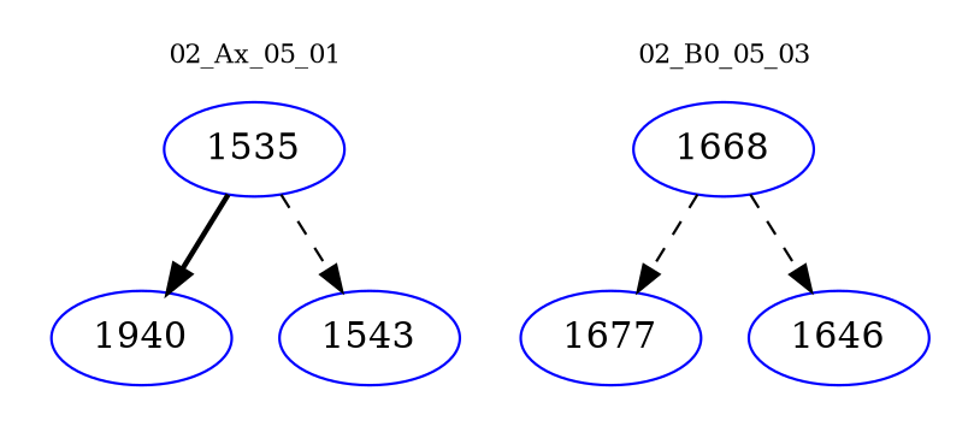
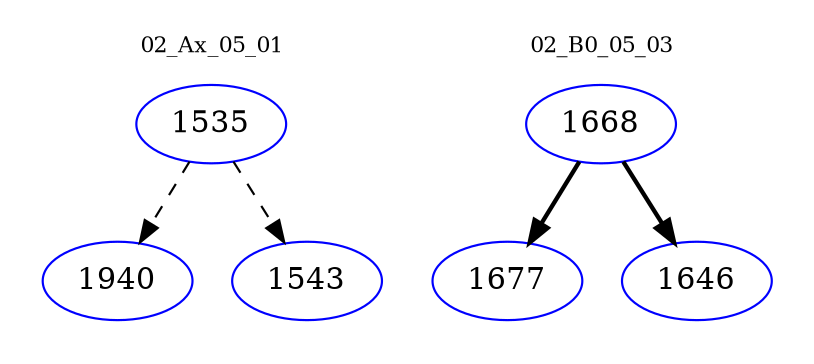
  digraph {
    node [color=blue]
    edge [color=black style=bold]
    n1 [label=1535]
    n2 [label=1940]
    n3 [label=1543]
    n4 [label=1668]
    n5 [label=1677]
    n6 [label=1646]
    subgraph cluster_1 {
      color=white
      fontsize=10
      label="02_Ax_05_01"
      n1
      n2
      n3
    }
    subgraph cluster_2 {
      color=white
      fontsize=10
      label="02_B0_05_03"
      n4
      n5
      n6
    }
-   n1 -> n2
+   n1 -> n2 [style=dashed]
    n1 -> n3 [style=dashed]
-   n4 -> n5 [style=dashed]
-   n4 -> n6 [style=dashed]
+   n4 -> n5
+   n4 -> n6
  }
